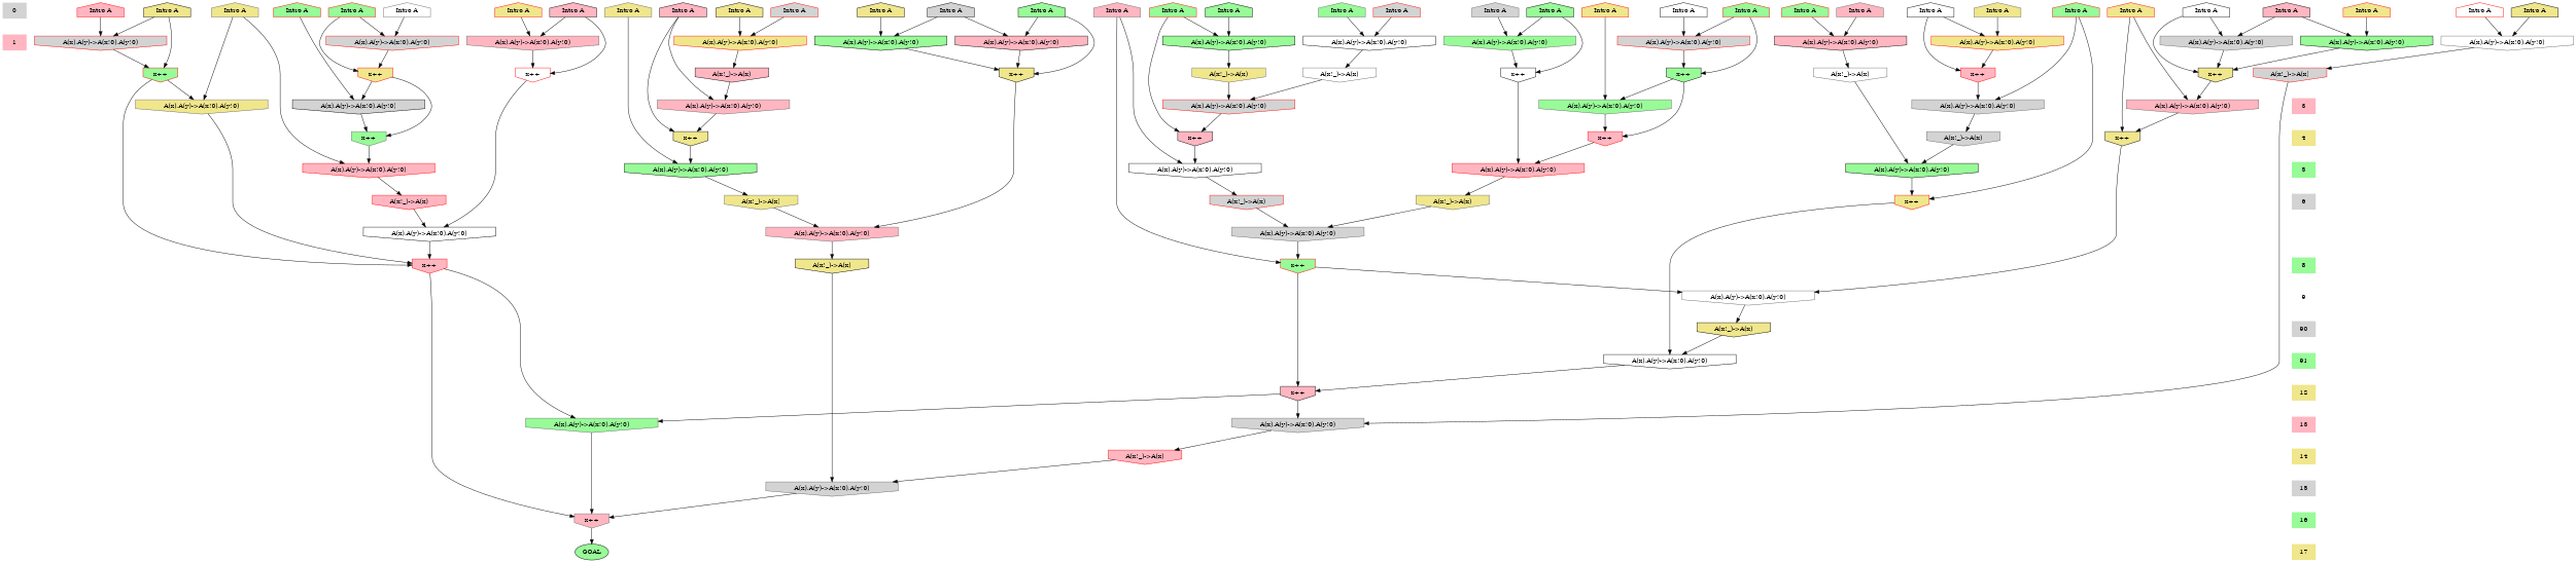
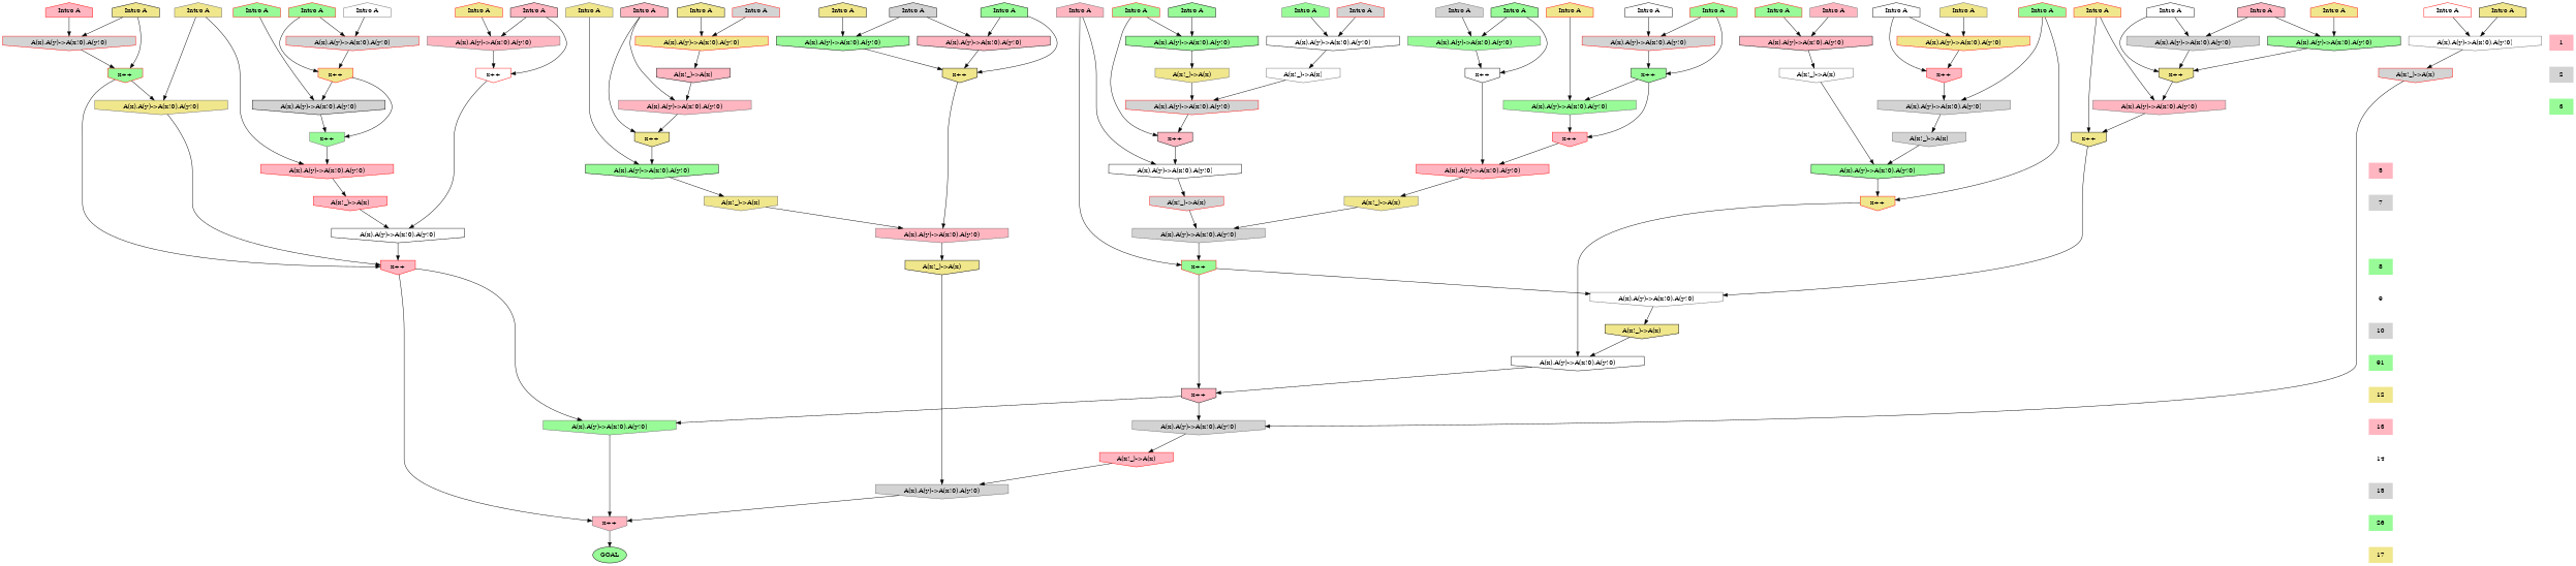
  digraph {
    ranksep=.5
    node [color=black fillcolor=khaki shape=invhouse style=filled]
-   0 [fillcolor=lightgrey shape=plaintext]
    n2 [label="Intro A" shape=house]
    n3 [fillcolor=lightpink label="Intro A" shape=house]
    n4 [color=gray40 label="Intro A" shape=house]
    n5 [label="Intro A" shape=house]
    n6 [color=red fillcolor=palegreen label="Intro A" shape=house]
    n7 [fillcolor=lightpink label="Intro A" shape=house]
    n8 [color=gray40 fillcolor=palegreen label="Intro A" shape=house]
    n9 [color=gray40 label="Intro A" shape=house]
    n10 [color=red fillcolor=palegreen label="Intro A" shape=house]
    n11 [color=red fillcolor=white label="Intro A" shape=house]
    n12 [color=red fillcolor=lightgrey label="Intro A" shape=house]
    n13 [fillcolor=white label="Intro A" shape=house]
    n14 [fillcolor=white label="Intro A" shape=house]
    n15 [color=gray40 fillcolor=lightgrey label="Intro A" shape=house]
    n16 [label="Intro A" shape=house]
    n17 [color=red label="Intro A" shape=house]
    n18 [color=red label="Intro A" shape=house]
    n19 [color=red fillcolor=lightgrey label="Intro A" shape=house]
    n20 [color=red label="Intro A" shape=house]
    n21 [color=gray40 fillcolor=lightpink label="Intro A" shape=house]
    n22 [color=red fillcolor=palegreen label="Intro A" shape=house]
    n23 [fillcolor=palegreen label="Intro A" shape=house]
    n24 [color=red fillcolor=palegreen label="Intro A" shape=house]
    n25 [fillcolor=palegreen label="Intro A" shape=house]
    n26 [color=gray40 fillcolor=lightpink label="Intro A" shape=house]
    n27 [fillcolor=lightgrey label="Intro A" shape=house]
    n28 [color=gray40 fillcolor=white label="Intro A" shape=house]
    n29 [fillcolor=lightpink label="Intro A" shape=house]
    n30 [color=red fillcolor=palegreen label="Intro A" shape=house]
    n31 [fillcolor=white label="Intro A" shape=house]
    n32 [color=red label="Intro A" shape=house]
    n33 [color=gray40 label="Intro A" shape=house]
    n34 [color=red fillcolor=lightpink label="Intro A" shape=house]
    n35 [fillcolor=palegreen label="Intro A" shape=house]
    n36 [label="Intro A" shape=house]
    n37 [color=red fillcolor=palegreen label="Intro A" shape=house]
    1 [color=gray40 fillcolor=lightpink shape=plaintext]
    n39 [fillcolor=palegreen label="A(x),A(y)->A(x!0),A(y!0)"]
    n40 [color=red fillcolor=lightgrey label="A(x),A(y)->A(x!0),A(y!0)"]
    n41 [fillcolor=palegreen label="A(x),A(y)->A(x!0),A(y!0)"]
    n42 [color=gray40 fillcolor=palegreen label="A(x),A(y)->A(x!0),A(y!0)"]
    n43 [fillcolor=white label="A(x),A(y)->A(x!0),A(y!0)"]
    n44 [color=gray40 fillcolor=lightgrey label="A(x),A(y)->A(x!0),A(y!0)"]
    n45 [color=red label="A(x),A(y)->A(x!0),A(y!0)"]
    n46 [fillcolor=palegreen label="A(x),A(y)->A(x!0),A(y!0)"]
    n47 [color=red fillcolor=lightgrey label="A(x),A(y)->A(x!0),A(y!0)"]
    n48 [fillcolor=lightpink label="A(x),A(y)->A(x!0),A(y!0)"]
    n49 [color=gray40 fillcolor=lightpink label="A(x),A(y)->A(x!0),A(y!0)"]
    n50 [color=red label="A(x),A(y)->A(x!0),A(y!0)"]
    n51 [color=red fillcolor=lightgrey label="A(x),A(y)->A(x!0),A(y!0)"]
    n52 [fillcolor=lightpink label="A(x),A(y)->A(x!0),A(y!0)"]
    n53 [color=gray40 fillcolor=white label="A(x),A(y)->A(x!0),A(y!0)"]
+   2 [color=red fillcolor=lightgrey shape=plaintext]
    n55 [color=gray40 fillcolor=white label="A(x!_)->A(x)"]
    n56 [fillcolor=palegreen label="x++"]
    n57 [color=red fillcolor=white label="x++"]
    n58 [label="x++"]
    n59 [fillcolor=lightpink label="A(x!_)->A(x)"]
    n60 [fillcolor=white label="x++"]
    n61 [color=red label="x++"]
    n62 [color=gray40 label="A(x!_)->A(x)"]
    n63 [color=red fillcolor=lightpink label="x++"]
    n64 [color=red fillcolor=palegreen label="x++"]
    n65 [label="x++"]
    n66 [color=gray40 fillcolor=white label="A(x!_)->A(x)"]
    n67 [color=red fillcolor=lightgrey label="A(x!_)->A(x)"]
-   3 [fillcolor=lightpink shape=plaintext]
+   3 [fillcolor=palegreen shape=plaintext]
    n69 [color=gray40 fillcolor=palegreen label="A(x),A(y)->A(x!0),A(y!0)"]
    n70 [fillcolor=lightgrey label="A(x),A(y)->A(x!0),A(y!0)"]
    n71 [color=red fillcolor=lightgrey label="A(x),A(y)->A(x!0),A(y!0)"]
    n72 [color=gray40 fillcolor=lightpink label="A(x),A(y)->A(x!0),A(y!0)"]
    n73 [color=gray40 fillcolor=lightgrey label="A(x),A(y)->A(x!0),A(y!0)"]
    n74 [color=gray40 label="A(x),A(y)->A(x!0),A(y!0)"]
    n75 [color=gray40 fillcolor=lightpink label="A(x),A(y)->A(x!0),A(y!0)"]
-   4 [shape=plaintext]
    n77 [color=red fillcolor=lightpink label="x++"]
    n78 [fillcolor=lightpink label="x++"]
    n79 [label="x++"]
    n80 [color=gray40 fillcolor=palegreen label="x++"]
    n81 [color=gray40 fillcolor=lightgrey label="A(x!_)->A(x)"]
    n82 [label="x++"]
-   5 [fillcolor=palegreen shape=plaintext]
+   5 [fillcolor=lightpink shape=plaintext]
    n84 [fillcolor=white label="A(x),A(y)->A(x!0),A(y!0)"]
    n85 [color=red fillcolor=lightpink label="A(x),A(y)->A(x!0),A(y!0)"]
    n86 [color=red fillcolor=lightpink label="A(x),A(y)->A(x!0),A(y!0)"]
    n87 [fillcolor=palegreen label="A(x),A(y)->A(x!0),A(y!0)"]
    n88 [fillcolor=palegreen label="A(x),A(y)->A(x!0),A(y!0)"]
-   6 [color=gray40 fillcolor=lightgrey shape=plaintext]
+   6 [color=gray40 fillcolor=lightgrey shape=plaintext label=7]
    n90 [color=red fillcolor=lightgrey label="A(x!_)->A(x)"]
    n91 [color=gray40 label="A(x!_)->A(x)"]
    n92 [color=red fillcolor=lightpink label="A(x!_)->A(x)"]
    n93 [color=red label="x++"]
    n94 [color=gray40 label="A(x!_)->A(x)"]
    n95 [color=gray40 fillcolor=lightgrey label="A(x),A(y)->A(x!0),A(y!0)"]
    n96 [fillcolor=white label="A(x),A(y)->A(x!0),A(y!0)"]
    n97 [color=gray40 fillcolor=lightpink label="A(x),A(y)->A(x!0),A(y!0)"]
    8 [color=gray40 fillcolor=palegreen shape=plaintext]
    n99 [color=red fillcolor=palegreen label="x++"]
    n100 [color=red fillcolor=lightpink label="x++"]
    n101 [label="A(x!_)->A(x)"]
    9 [color=red fillcolor=white shape=plaintext]
    n103 [color=gray40 fillcolor=white label="A(x),A(y)->A(x!0),A(y!0)"]
-   10 [fillcolor=lightgrey shape=plaintext label=90]
+   10 [fillcolor=lightgrey shape=plaintext]
    n105 [label="A(x!_)->A(x)"]
    n106 [fillcolor=palegreen label=91 shape=plaintext]
    n107 [fillcolor=white label="A(x),A(y)->A(x!0),A(y!0)"]
    12 [shape=plaintext]
    n109 [fillcolor=lightpink label="x++"]
    13 [color=red fillcolor=lightpink shape=plaintext]
    n111 [color=gray40 fillcolor=lightgrey label="A(x),A(y)->A(x!0),A(y!0)"]
    n112 [color=gray40 fillcolor=palegreen label="A(x),A(y)->A(x!0),A(y!0)"]
-   14 [color=red shape=plaintext]
+   14 [color=red fillcolor=white shape=plaintext]
    n114 [color=red fillcolor=lightpink label="A(x!_)->A(x)"]
    15 [color=gray40 fillcolor=lightgrey shape=plaintext]
    n116 [color=gray40 fillcolor=lightgrey label="A(x),A(y)->A(x!0),A(y!0)"]
-   16 [color=gray40 fillcolor=palegreen shape=plaintext]
+   16 [color=gray40 fillcolor=palegreen shape=plaintext label=26]
    n118 [color=gray40 fillcolor=lightpink label="x++"]
    17 [shape=plaintext]
    n120 [fillcolor=palegreen label=GOAL shape=""]
    subgraph sub_1 {
      rank=same
-     0
      n2
      n3
      n4
      n5
      n6
      n7
      n8
      n9
      n10
      n11
      n12
      n13
      n14
      n15
      n16
      n17
      n18
      n19
      n20
      n21
      n22
      n23
      n24
      n25
      n26
      n27
      n28
      n29
      n30
      n31
      n32
      n33
      n34
      n35
      n36
      n37
    }
    subgraph sub_2 {
      rank=same
      1
      n39
      n40
      n41
      n42
      n43
      n44
      n45
      n46
      n47
      n48
      n49
      n50
      n51
      n52
      n53
    }
    subgraph sub_3 {
      rank=same
+     2
      n55
      n56
      n57
      n58
      n59
      n60
      n61
      n62
      n63
      n64
      n65
      n66
      n67
    }
    subgraph sub_4 {
      rank=same
      3
      n69
      n70
      n71
      n72
      n73
      n74
      n75
    }
    subgraph sub_5 {
      rank=same
-     4
      n77
      n78
      n79
      n80
      n81
      n82
    }
    subgraph sub_6 {
      rank=same
      5
      n84
      n85
      n86
      n87
      n88
    }
    subgraph sub_7 {
      rank=same
      6
      n90
      n91
      n92
      n93
      n94
    }
    subgraph sub_8 {
      rank=same
      n95
      n96
      n97
    }
    subgraph sub_9 {
      rank=same
      8
      n99
      n100
      n101
    }
    subgraph sub_10 {
      rank=same
      9
      n103
    }
    subgraph sub_11 {
      rank=same
      10
      n105
    }
    subgraph sub_12 {
      rank=same
      n106
      n107
    }
    subgraph sub_13 {
      rank=same
      12
      n109
    }
    subgraph sub_14 {
      rank=same
      13
      n111
      n112
    }
    subgraph sub_15 {
      rank=same
      14
      n114
    }
    subgraph sub_16 {
      rank=same
      15
      n116
    }
    subgraph sub_17 {
      rank=same
      16
      n118
    }
    subgraph sub_18 {
      rank=same
      17
      n120
    }
-   0 -> 1 [style=invis]
    n2 -> n46
    n3 -> n41
    n3 -> n44
    n4 -> n88
    n5 -> n51
    n5 -> n64
    n6 -> n39
    n6 -> n78
    n7 -> n72
    n7 -> n79
    n8 -> n43
    n9 -> n50
    n10 -> n73
    n10 -> n93
    n11 -> n53
    n12 -> n45
    n13 -> n50
    n13 -> n63
    n14 -> n44
    n14 -> n65
    n15 -> n42
    n16 -> n45
    n17 -> n49
    n18 -> n41
    n19 -> n43
    n20 -> n69
    n21 -> n84
    n21 -> n99
    n22 -> n47
    n22 -> n56
    n23 -> n42
    n23 -> n60
    n24 -> n70
    n25 -> n48
    n25 -> n58
    n26 -> n52
    n27 -> n46
    n27 -> n48
    n28 -> n40
    n29 -> n49
    n29 -> n57
    n30 -> n52
    n31 -> n47
    n32 -> n75
    n32 -> n82
    n33 -> n74
    n33 -> n86
    n34 -> n51
    n35 -> n39
    n36 -> n53
    n37 -> n40
    n37 -> n61
+   1 -> 2 [style=invis]
    n39 -> n62
    n40 -> n61
    n41 -> n65
    n42 -> n60
    n43 -> n55
    n44 -> n65
    n45 -> n59
    n46 -> n58
    n47 -> n56
    n48 -> n58
    n49 -> n57
    n50 -> n63
    n51 -> n64
    n52 -> n66
    n53 -> n67
+   2 -> 3 [style=invis]
    n55 -> n71
    n56 -> n69
    n56 -> n77
    n57 -> n96
    n58 -> n97
    n59 -> n72
    n60 -> n85
    n61 -> n70
    n61 -> n80
    n62 -> n71
    n63 -> n73
    n64 -> n74
    n64 -> n100
    n65 -> n75
    n66 -> n87
    n67 -> n111
-   3 -> 4 [style=invis]
    n69 -> n77
    n70 -> n80
    n71 -> n78
    n72 -> n79
    n73 -> n81
    n74 -> n100
    n75 -> n82
-   4 -> 5 [style=invis]
    n77 -> n85
    n78 -> n84
    n79 -> n88
    n80 -> n86
    n81 -> n87
    n82 -> n103
    5 -> 6 [style=invis]
    n84 -> n90
    n85 -> n91
    n86 -> n92
    n87 -> n93
    n88 -> n94
    n90 -> n95
    n91 -> n95
    n92 -> n96
    n93 -> n107
    n94 -> n97
    n95 -> n99
    n96 -> n100
    n97 -> n101
    8 -> 9 [style=invis]
    n99 -> n103
    n99 -> n109
    n100 -> n112
    n100 -> n118
    n101 -> n116
    9 -> 10 [style=invis]
    n103 -> n105
    10 -> n106 [style=invis]
    n105 -> n107
    n106 -> 12 [style=invis]
    n107 -> n109
    12 -> 13 [style=invis]
    n109 -> n111
    n109 -> n112
    13 -> 14 [style=invis]
    n111 -> n114
    n112 -> n118
    14 -> 15 [style=invis]
    n114 -> n116
    15 -> 16 [style=invis]
    n116 -> n118
    16 -> 17 [style=invis]
    n118 -> n120
  }
